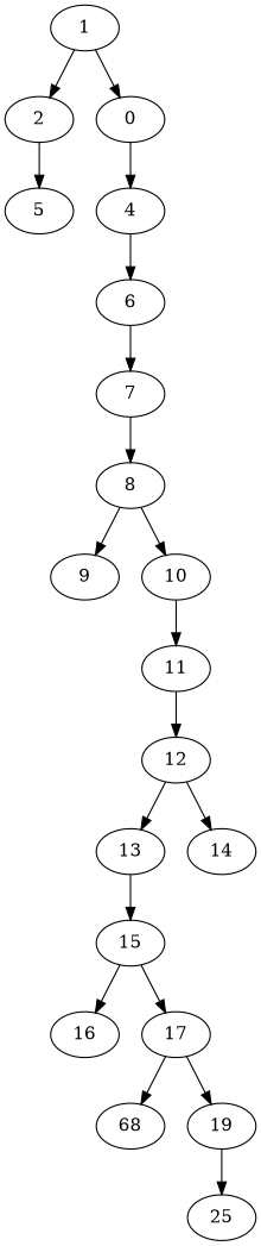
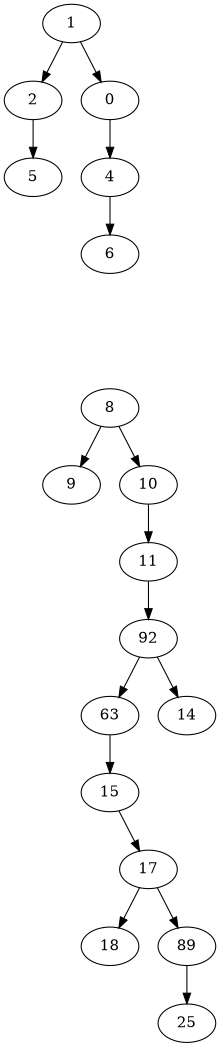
  digraph {
    node [alpha=0.15]
    1 [expect_size=32923648]
    2 [alpha=0.12 expect_size=24763392]
    n3 [alpha=0.03 expect_size=32863232 label=0]
    5 [alpha=0.14 expect_size=7577600]
    4 [alpha=0.01 expect_size=7928832]
    6 [alpha=0.20 expect_size=28953600]
-   7 [alpha=0.19 expect_size=28754944]
    8 [expect_size=51905536]
    9 [alpha=0.08 expect_size=9580544]
    10 [alpha=0.18 expect_size=19026944]
    11 [alpha=0.04 expect_size=35746816]
-   12 [expect_size=24805376]
-   13 [alpha=0.13 expect_size=52244480]
+   12 [expect_size=24805376 label=92]
+   13 [alpha=0.13 expect_size=52244480 label=63]
    14 [alpha=0.07 expect_size=13304832]
    15 [alpha=0.05 expect_size=15265792]
-   16 [alpha=0.20 expect_size=49393664]
    17 [alpha=0.00 expect_size=48468992]
-   18 [alpha=0.04 expect_size=46986240 label=68]
-   19 [alpha=0.14 expect_size=35306496]
+   18 [alpha=0.04 expect_size=46986240]
+   19 [alpha=0.14 expect_size=35306496 label=89]
    n20 [alpha=0.18 expect_size=5902336 label=25]
    1 -> 2
    1 -> n3
    2 -> 5
    n3 -> 4
    4 -> 6
-   6 -> 7
-   7 -> 8
    8 -> 9
    8 -> 10
    10 -> 11
    11 -> 12
    12 -> 13
    12 -> 14
    13 -> 15
-   15 -> 16
    15 -> 17
    17 -> 18
    17 -> 19
    19 -> n20
  }
